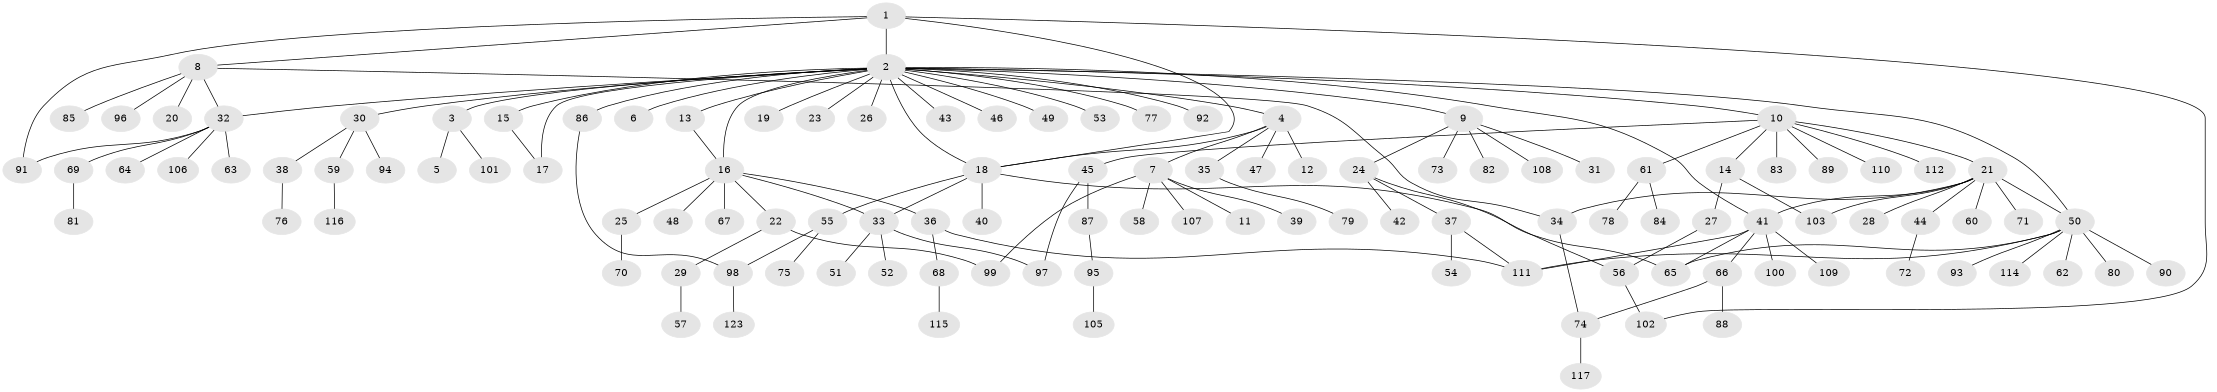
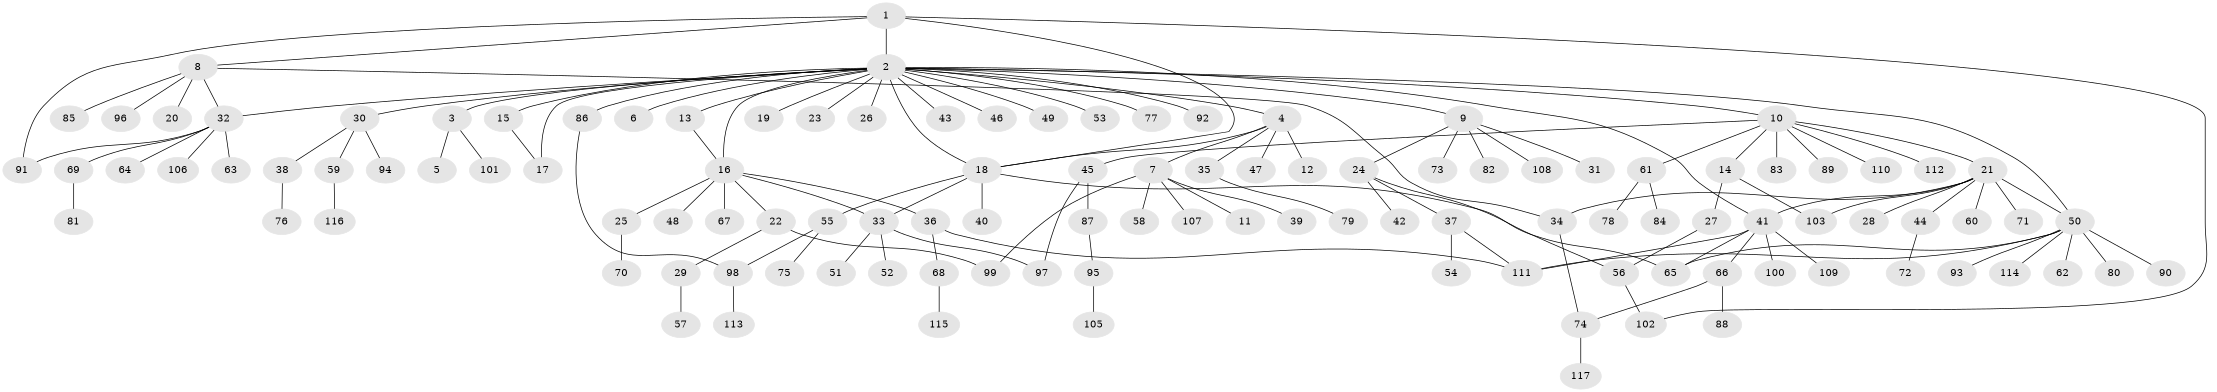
  graph {
    node [color=gray90 style=filled]
    1
    2
    8
    18
    91
    102
    3
    4
    6
    9
    10
    13
    15
    16
    17
    19
    23
    26
    30
    32
    41
    43
    46
    49
    50
    53
    77
    86
    92
    20
    34
    85
    96
    33
    40
    55
    65
    5
    101
    7
    12
    35
    47
    24
    31
    73
    82
    108
    14
    21
    45
    61
    83
    89
    110
    112
    22
    25
    36
    48
    67
    38
    59
    94
    63
    64
    69
    106
    111
    66
    100
    109
    62
    80
    90
    93
    114
    98
    11
    39
    58
    99
    107
    79
    74
    37
    42
    56
    27
    103
    28
    44
    60
    71
    97
    87
    78
    84
    29
    70
    51
    52
    68
    75
    72
    57
    54
    76
    116
    81
    117
    115
    88
    95
-   113 [label=123]
+   113
    105
    1 -- 2
    1 -- 8
    1 -- 18
    1 -- 91
    1 -- 102
    2 -- 18
    2 -- 3
    2 -- 4
    2 -- 6
    2 -- 9
    2 -- 10
    2 -- 13
    2 -- 15
    2 -- 16
    2 -- 17
    2 -- 19
    2 -- 23
    2 -- 26
    2 -- 30
    2 -- 32
    2 -- 41
    2 -- 43
    2 -- 46
    2 -- 49
    2 -- 50
    2 -- 53
    2 -- 77
    2 -- 86
    2 -- 92
    8 -- 32
    8 -- 20
    8 -- 34
    8 -- 85
    8 -- 96
    18 -- 33
    18 -- 40
    18 -- 55
    18 -- 65
    3 -- 5
    3 -- 101
    4 -- 18
    4 -- 7
    4 -- 12
    4 -- 35
    4 -- 47
    9 -- 24
    9 -- 31
    9 -- 73
    9 -- 82
    9 -- 108
    10 -- 14
    10 -- 21
    10 -- 45
    10 -- 61
    10 -- 83
    10 -- 89
    10 -- 110
    10 -- 112
    13 -- 16
    15 -- 17
    16 -- 33
    16 -- 22
    16 -- 25
    16 -- 36
    16 -- 48
    16 -- 67
    30 -- 38
    30 -- 59
    30 -- 94
    32 -- 91
    32 -- 63
    32 -- 64
    32 -- 69
    32 -- 106
    41 -- 65
    41 -- 111
    41 -- 66
    41 -- 100
    41 -- 109
    50 -- 65
    50 -- 111
    50 -- 62
    50 -- 80
    50 -- 90
    50 -- 93
    50 -- 114
    86 -- 98
    34 -- 74
    33 -- 97
    33 -- 51
    33 -- 52
    55 -- 98
    55 -- 75
    7 -- 11
    7 -- 39
    7 -- 58
    7 -- 99
    7 -- 107
    35 -- 79
    24 -- 37
    24 -- 42
    24 -- 56
    14 -- 27
    14 -- 103
    21 -- 41
    21 -- 50
    21 -- 34
    21 -- 103
    21 -- 28
    21 -- 44
    21 -- 60
    21 -- 71
    45 -- 97
    45 -- 87
    61 -- 78
    61 -- 84
    22 -- 99
    22 -- 29
    25 -- 70
    36 -- 111
    36 -- 68
    38 -- 76
    59 -- 116
    69 -- 81
    66 -- 74
    66 -- 88
    98 -- 113
    74 -- 117
    37 -- 111
    37 -- 54
    56 -- 102
    27 -- 56
    44 -- 72
    87 -- 95
    29 -- 57
    68 -- 115
    95 -- 105
  }
